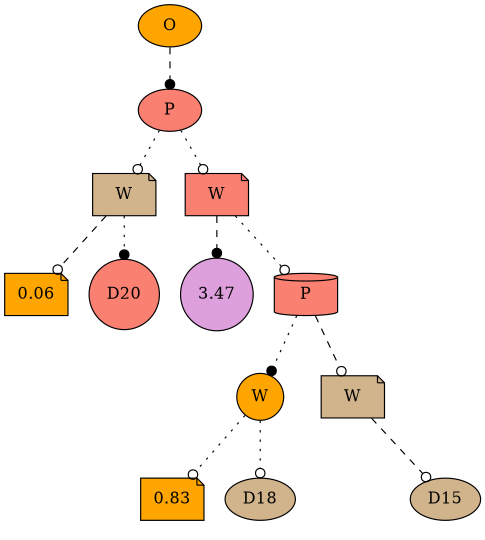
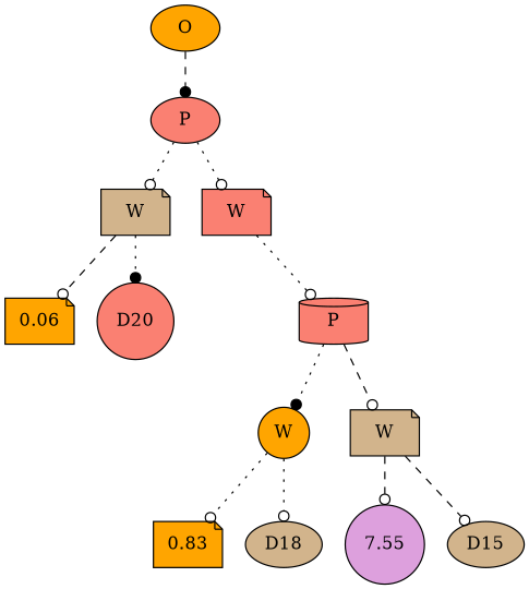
  digraph {
    node [fillcolor=orange shape=note style=filled]
    edge [arrowhead=odot style=dotted]
    n1 [label=O shape=ellipse]
    n2 [fillcolor=salmon label=P shape=ellipse]
    n3 [fillcolor=tan label=W]
    n4 [fillcolor=salmon label=W]
    n5 [label=0.06]
    n6 [fillcolor=salmon label=D20 shape=circle]
-   n7 [fillcolor=plum label=3.47 shape=circle]
    n8 [fillcolor=salmon label=P shape=cylinder]
    n9 [label=W shape=circle]
    n10 [fillcolor=tan label=W]
    n11 [label=0.83]
    n12 [fillcolor=tan label=D18 shape=ellipse]
+   n13 [fillcolor=plum label=7.55 shape=circle]
    n14 [fillcolor=tan label=D15 shape=ellipse]
    n1 -> n2 [arrowhead=dot style=dashed]
    n2 -> n3
    n2 -> n4
    n3 -> n5 [style=dashed]
    n3 -> n6 [arrowhead=dot]
-   n4 -> n7 [arrowhead=dot style=dashed]
    n4 -> n8
    n8 -> n9 [arrowhead=dot]
    n8 -> n10 [style=dashed]
    n9 -> n11
    n9 -> n12
+   n10 -> n13 [style=dashed]
    n10 -> n14 [style=dashed]
  }
